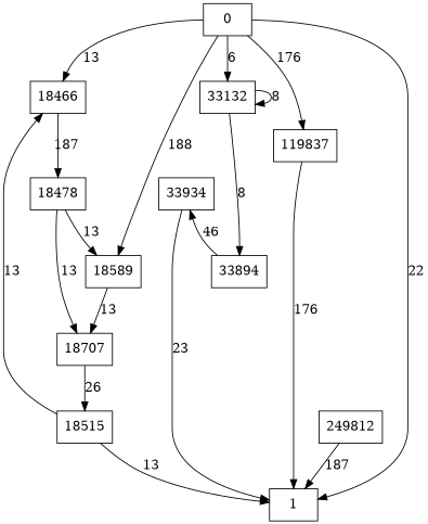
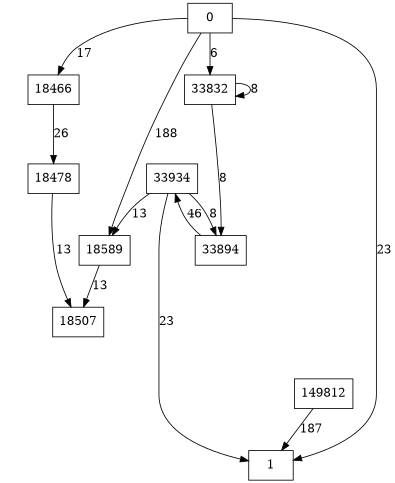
  digraph {
    rankdir=TB
    node [shape=rectangle]
    18466
    18478
-   18507 [label=18707]
+   18507
    18589
-   18515
    1
-   33832 [label=33132]
+   33832
    33894
    33934
-   119837
-   149812 [label=249812]
+   149812
    0
-   18466 -> 18478 [label=187]
+   18466 -> 18478 [label=26]
    18478 -> 18507 [label=13]
-   18478 -> 18589 [label=13]
-   18507 -> 18515 [label=26]
+   33934 -> 18589 [label=13]
    18589 -> 18507 [label=13]
-   18515 -> 18466 [label=13]
-   18515 -> 1 [label=13]
    33832 -> 33832 [label=8]
    33832 -> 33894 [label=8]
    33894 -> 33934 [label=46]
    33934 -> 1 [label=23]
-   119837 -> 1 [label=176]
+   33934 -> 33894 [label=8]
    149812 -> 1 [label=187]
-   0 -> 18466 [label=13]
+   0 -> 18466 [label=17]
    0 -> 18589 [label=188]
-   0 -> 1 [label=22]
+   0 -> 1 [label=23]
    0 -> 33832 [label=6]
-   0 -> 119837 [label=176]
  }
